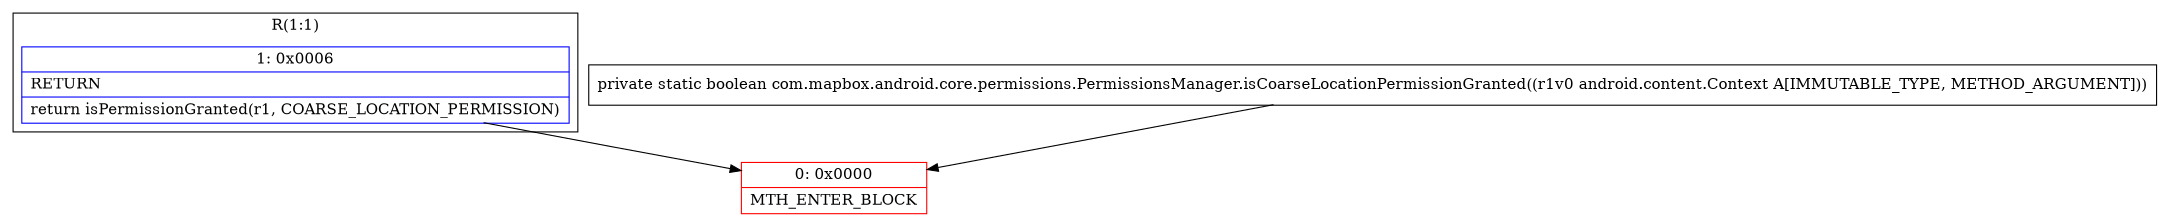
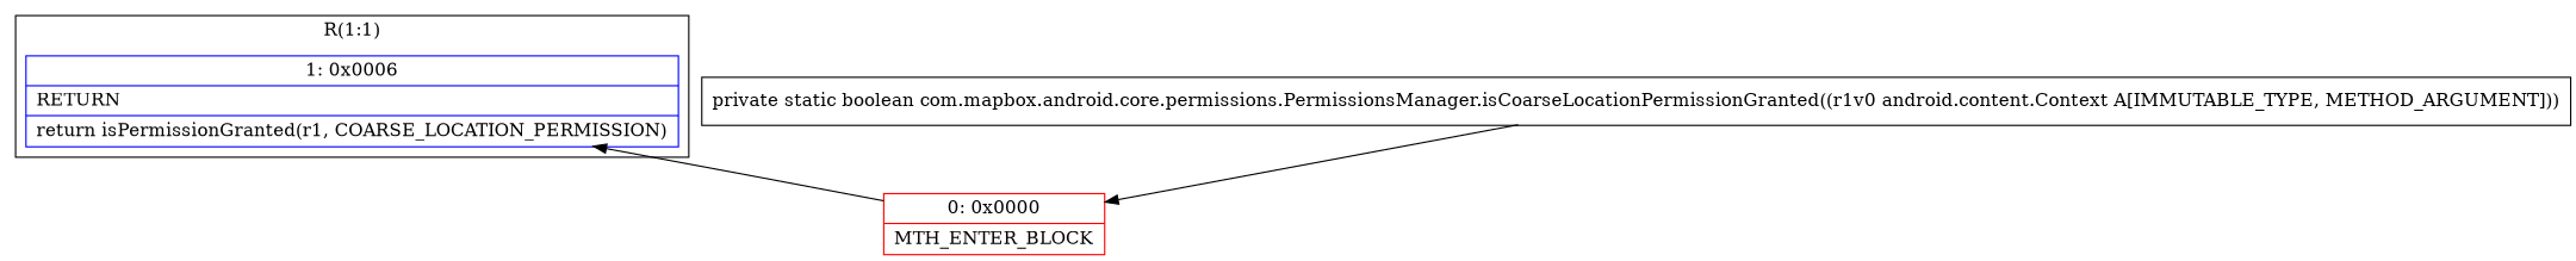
  digraph {
    node [shape=record]
    n1 [color=blue label="{1\:\ 0x0006|RETURN\l|return isPermissionGranted(r1, COARSE_LOCATION_PERMISSION)\l}"]
    n2 [color=red label="{0\:\ 0x0000|MTH_ENTER_BLOCK\l}"]
    n3 [label="{private static boolean com.mapbox.android.core.permissions.PermissionsManager.isCoarseLocationPermissionGranted((r1v0 android.content.Context A[IMMUTABLE_TYPE, METHOD_ARGUMENT])) }"]
    subgraph cluster_1 {
      label="R(1:1)"
      n1
    }
-   n1 -> n2
+   n2 -> n1
    n3 -> n2
  }
